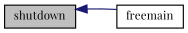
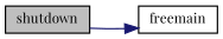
  digraph {
    rankdir=LR
    fontname="Playfair Display"
    node [color=black fontname="Playfair Display" fontsize=10 shape=record style=filled]
    n1 [fillcolor=grey75 fontcolor=black height=0.2 label=shutdown width=0.4]
    n2 [fillcolor=white height=0.2 label=freemain width=0.4]
-   n2 -> n1 [color=midnightblue fontname="Playfair Display" fontsize=10 labelfontname=Helvetica labelfontsize=10 style=solid]
+   n1 -> n2 [color=midnightblue fontname="Playfair Display" fontsize=10 labelfontname=Helvetica labelfontsize=10 style=solid]
  }
